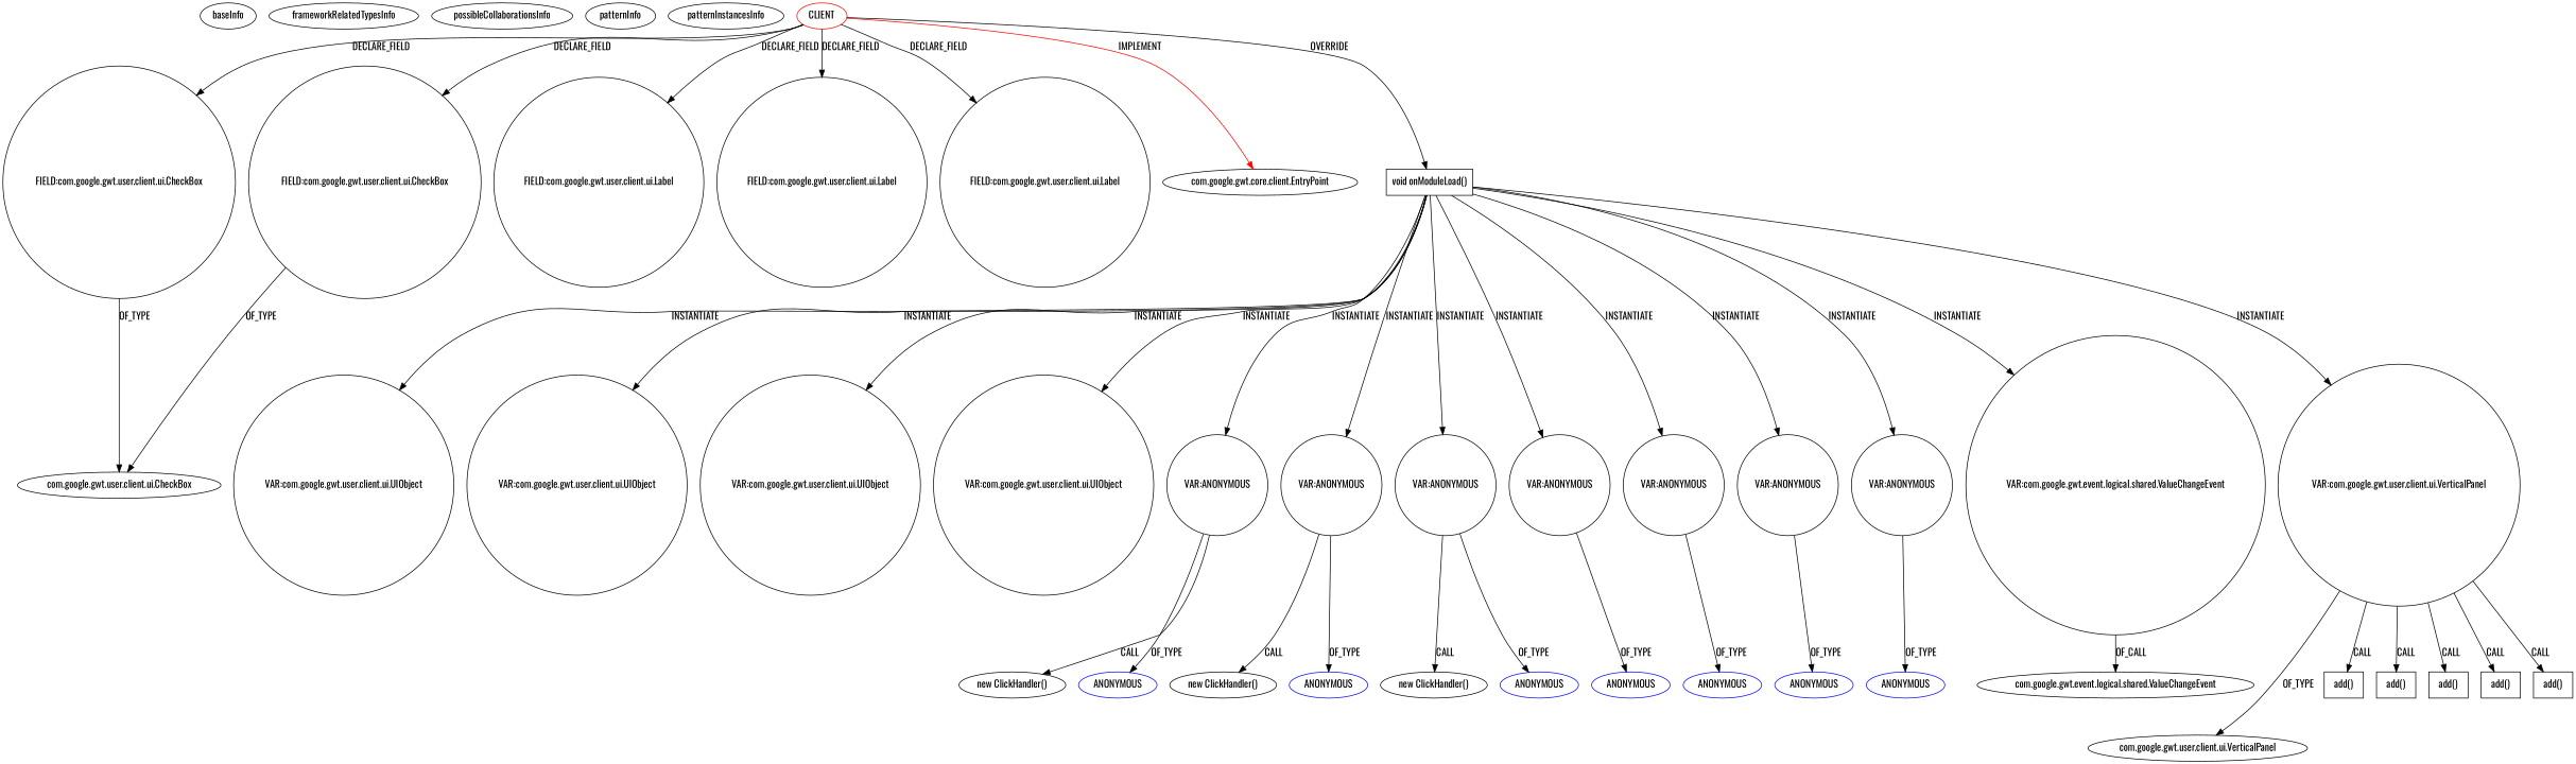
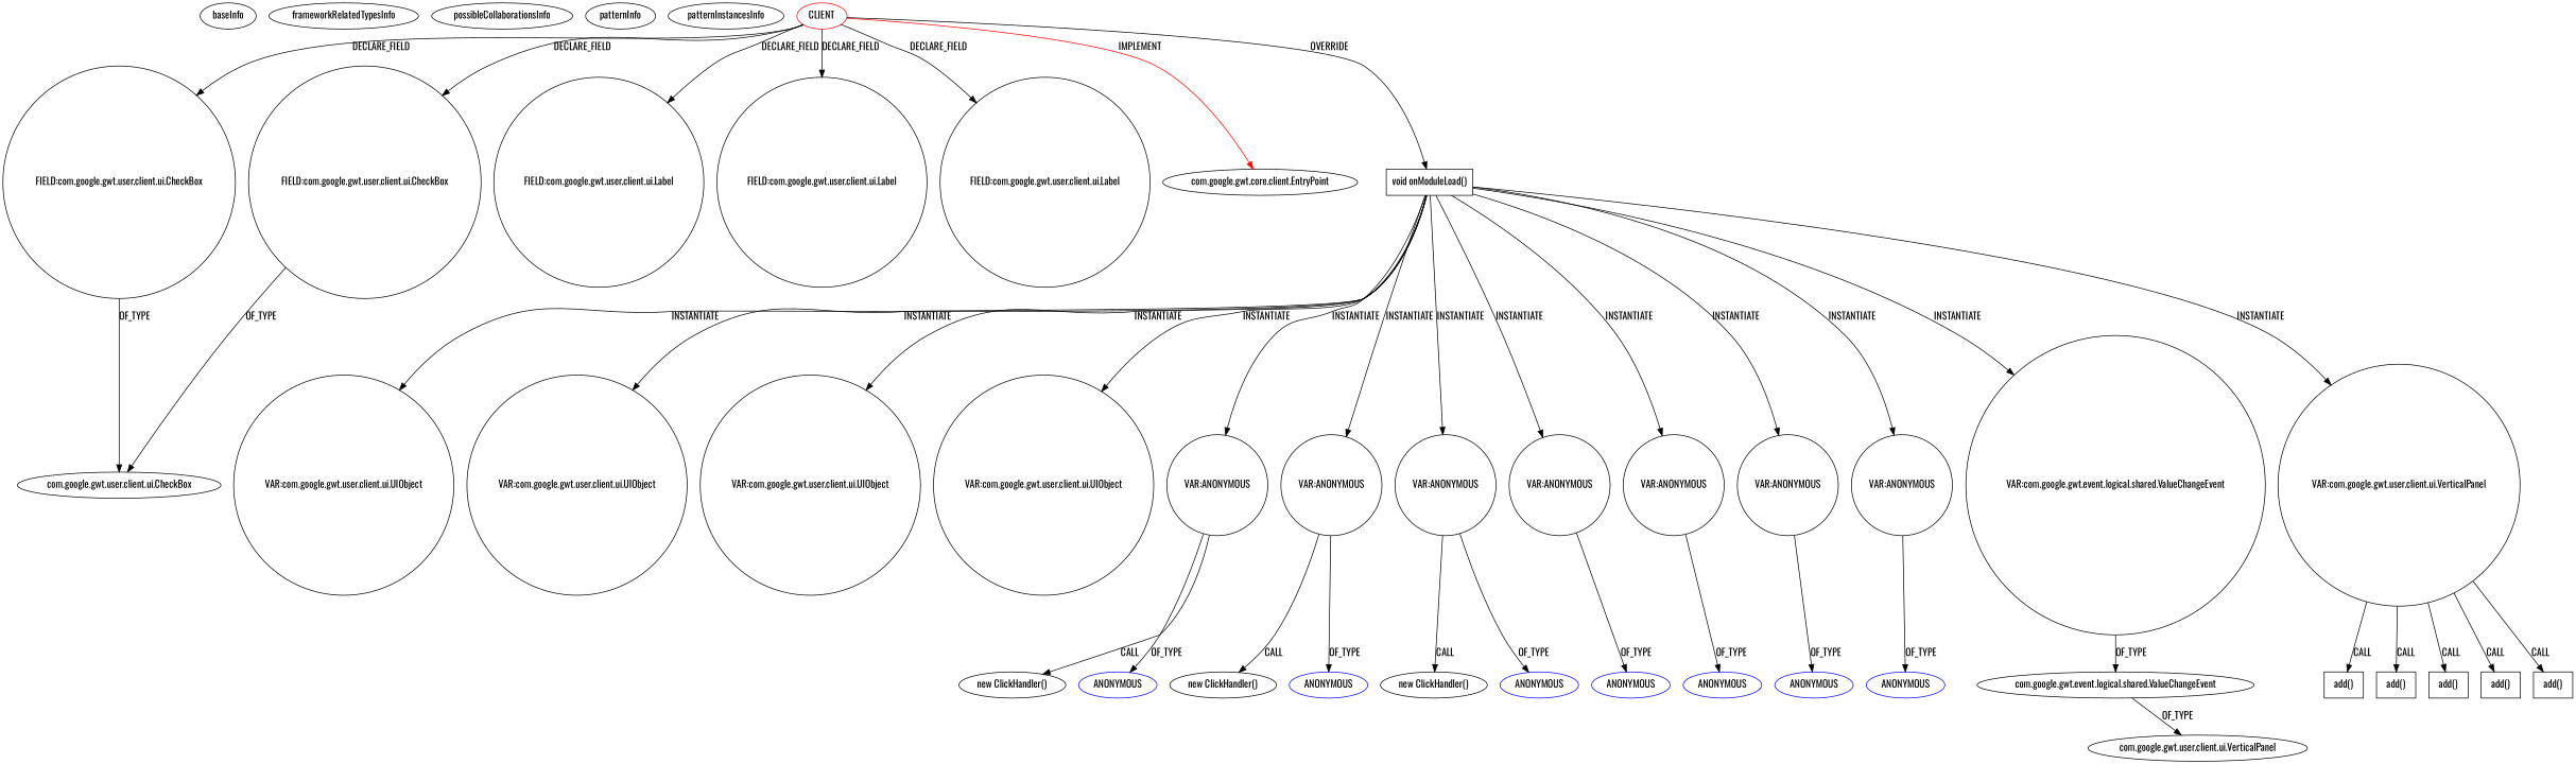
  digraph {
    fontname=Oswald
    node [fontname=Oswald isFrameworkType=false vertexType=VARIABLE_EXPRESION]
    edge [fontname=Oswald]
    baseInfo [category=pattern graphId=1181 isAnonymous=false possibleRelation=false isFrameworkType="" vertexType=""]
    frameworkRelatedTypesInfo [0="com.google.gwt.core.client.EntryPoint" isFrameworkType="" vertexType=""]
    possibleCollaborationsInfo [isFrameworkType="" vertexType=""]
    patternInfo [frequency=2.0 patternRootClient=0 isFrameworkType="" vertexType=""]
    patternInstancesInfo [0="akjava-WebTestMaker~/akjava-WebTestMaker/WebTestMaker-master/src/com/akjava/gwt/webtestmaker/client/WebTestMaker.java~WebTestMaker~655" 1="Tok-Erwin~/Tok-Erwin/Erwin-master/src/main/java/erwin/client/Erwin.java~Erwin~388" isFrameworkType="" vertexType=""]
    n6 [label="FIELD:com.google.gwt.user.client.ui.CheckBox" shape=circle vertexType=FIELD_DECLARATION]
    n7 [label="com.google.gwt.user.client.ui.CheckBox" vertexType=FRAMEWORK_CLASS_TYPE]
    n8 [color=red label=CLIENT vertexType=ROOT_CLIENT_CLASS_DECLARATION]
    n9 [label="FIELD:com.google.gwt.user.client.ui.CheckBox" shape=circle vertexType=FIELD_DECLARATION]
    n10 [label="FIELD:com.google.gwt.user.client.ui.Label" shape=circle vertexType=FIELD_DECLARATION]
    n11 [label="FIELD:com.google.gwt.user.client.ui.Label" shape=circle vertexType=FIELD_DECLARATION]
    n12 [label="FIELD:com.google.gwt.user.client.ui.Label" shape=circle vertexType=FIELD_DECLARATION]
    n13 [label="com.google.gwt.core.client.EntryPoint" vertexType=FRAMEWORK_INTERFACE_TYPE]
    n14 [label="void onModuleLoad()" shape=box vertexType=OVERRIDING_METHOD_DECLARATION]
    n15 [label="VAR:com.google.gwt.user.client.ui.UIObject" shape=circle]
    n16 [label="VAR:com.google.gwt.user.client.ui.UIObject" shape=circle]
    n17 [label="VAR:com.google.gwt.user.client.ui.UIObject" shape=circle]
    n18 [label="VAR:com.google.gwt.user.client.ui.UIObject" shape=circle]
    n19 [label="VAR:ANONYMOUS" shape=circle]
    n20 [label="VAR:ANONYMOUS" shape=circle]
    n21 [label="VAR:ANONYMOUS" shape=circle]
    n22 [label="VAR:ANONYMOUS" shape=circle]
    n23 [label="VAR:ANONYMOUS" shape=circle]
    n24 [label="VAR:ANONYMOUS" shape=circle]
    n25 [label="VAR:ANONYMOUS" shape=circle]
    n26 [label="VAR:com.google.gwt.event.logical.shared.ValueChangeEvent" shape=circle]
    n27 [label="VAR:com.google.gwt.user.client.ui.VerticalPanel" shape=circle]
    n28 [label="new ClickHandler()" vertexType=CONSTRUCTOR_CALL]
    n29 [color=blue label=ANONYMOUS vertexType=REFERENCE_ANONYMOUS_DECLARATION]
    n30 [label="new ClickHandler()" vertexType=CONSTRUCTOR_CALL]
    n31 [color=blue label=ANONYMOUS vertexType=REFERENCE_ANONYMOUS_DECLARATION]
    n32 [label="new ClickHandler()" vertexType=CONSTRUCTOR_CALL]
    n33 [color=blue label=ANONYMOUS vertexType=REFERENCE_ANONYMOUS_DECLARATION]
    n34 [color=blue label=ANONYMOUS vertexType=REFERENCE_ANONYMOUS_DECLARATION]
    n35 [color=blue label=ANONYMOUS vertexType=REFERENCE_ANONYMOUS_DECLARATION]
    n36 [color=blue label=ANONYMOUS vertexType=REFERENCE_ANONYMOUS_DECLARATION]
    n37 [color=blue label=ANONYMOUS vertexType=REFERENCE_ANONYMOUS_DECLARATION]
    n38 [label="com.google.gwt.event.logical.shared.ValueChangeEvent" vertexType=FRAMEWORK_CLASS_TYPE]
    n39 [label="com.google.gwt.user.client.ui.VerticalPanel" vertexType=FRAMEWORK_CLASS_TYPE]
    n40 [label="add()" shape=box vertexType=INSIDE_CALL]
    n41 [label="add()" shape=box vertexType=INSIDE_CALL]
    n42 [label="add()" shape=box vertexType=INSIDE_CALL]
    n43 [label="add()" shape=box vertexType=INSIDE_CALL]
    n44 [label="add()" shape=box vertexType=INSIDE_CALL]
    n6 -> n7 [label=OF_TYPE]
    n8 -> n6 [label=DECLARE_FIELD]
    n8 -> n9 [label=DECLARE_FIELD]
    n8 -> n10 [label=DECLARE_FIELD]
    n8 -> n11 [label=DECLARE_FIELD]
    n8 -> n12 [label=DECLARE_FIELD]
    n8 -> n13 [color=red label=IMPLEMENT]
    n8 -> n14 [label=OVERRIDE]
    n9 -> n7 [label=OF_TYPE]
    n14 -> n15 [label=INSTANTIATE]
    n14 -> n16 [label=INSTANTIATE]
    n14 -> n17 [label=INSTANTIATE]
    n14 -> n18 [label=INSTANTIATE]
    n14 -> n19 [label=INSTANTIATE]
    n14 -> n20 [label=INSTANTIATE]
    n14 -> n21 [label=INSTANTIATE]
    n14 -> n22 [label=INSTANTIATE]
    n14 -> n23 [label=INSTANTIATE]
    n14 -> n24 [label=INSTANTIATE]
    n14 -> n25 [label=INSTANTIATE]
    n14 -> n26 [label=INSTANTIATE]
    n14 -> n27 [label=INSTANTIATE]
    n19 -> n28 [label=CALL]
    n19 -> n29 [label=OF_TYPE]
    n20 -> n30 [label=CALL]
    n20 -> n31 [label=OF_TYPE]
    n21 -> n32 [label=CALL]
    n21 -> n33 [label=OF_TYPE]
    n22 -> n34 [label=OF_TYPE]
    n23 -> n35 [label=OF_TYPE]
    n24 -> n36 [label=OF_TYPE]
    n25 -> n37 [label=OF_TYPE]
-   n26 -> n38 [label=OF_CALL]
-   n27 -> n39 [label=OF_TYPE]
+   n26 -> n38 [label=OF_TYPE]
+   n38 -> n39 [label=OF_TYPE]
    n27 -> n40 [label=CALL]
    n27 -> n41 [label=CALL]
    n27 -> n42 [label=CALL]
    n27 -> n43 [label=CALL]
    n27 -> n44 [label=CALL]
  }
